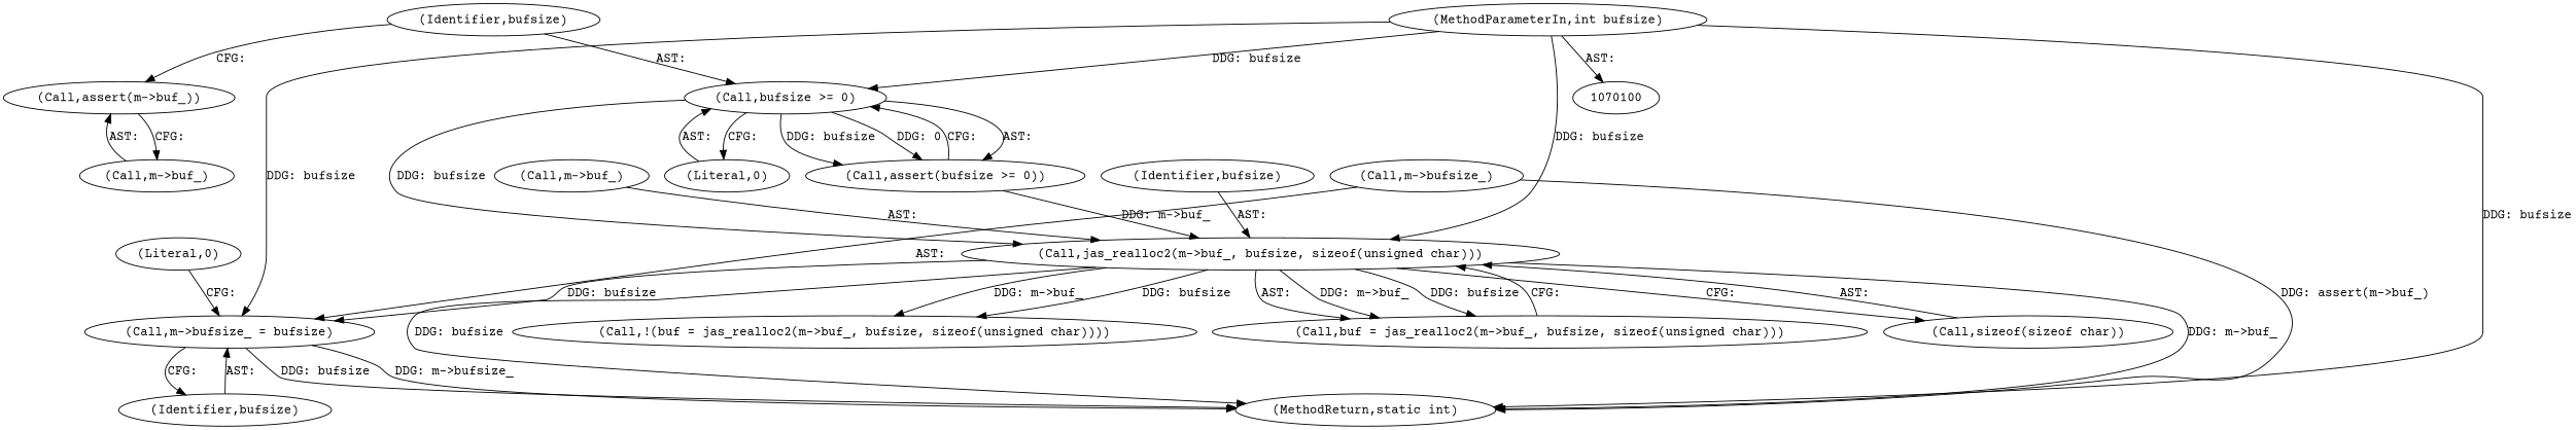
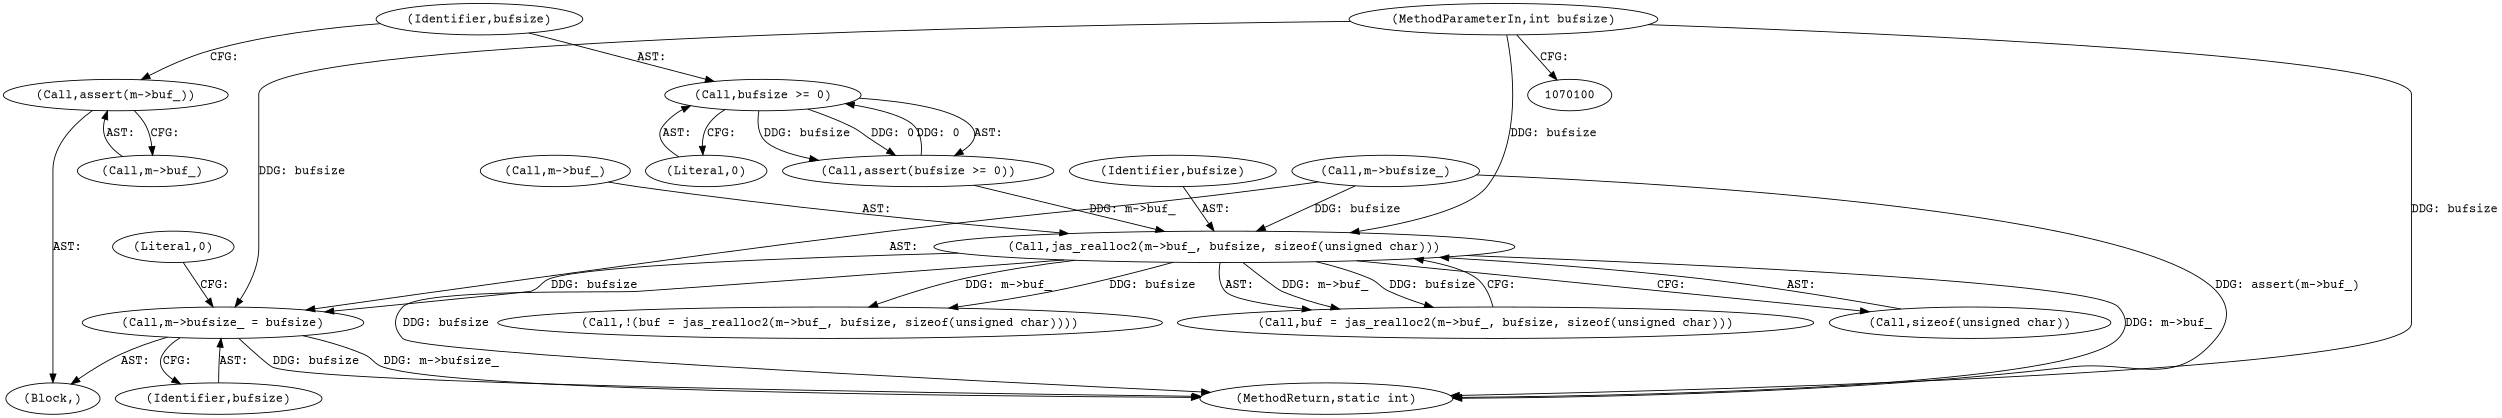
  digraph {
    fontname="Courier Prime"
    node [fontname="Courier Prime"]
    edge [fontname="Courier Prime"]
    n1 [label="(Call,m->bufsize_ = bufsize)"]
+   n2 [label="(Block,)"]
    n3 [label="(MethodReturn,static int)"]
    n4 [label="(Identifier,bufsize)"]
    n5 [label="(Call,jas_realloc2(m->buf_, bufsize, sizeof(unsigned char)))"]
-   n6 [label="(Call,sizeof(sizeof char))"]
+   n6 [label="(Call,sizeof(unsigned char))"]
    n7 [label="(Call,!(buf = jas_realloc2(m->buf_, bufsize, sizeof(unsigned char))))"]
    n8 [label="(Call,buf = jas_realloc2(m->buf_, bufsize, sizeof(unsigned char)))"]
    n9 [label="(Call,assert(m->buf_))"]
    n10 [label="(Call,m->buf_)"]
    n11 [label="(Call,bufsize >= 0)"]
    n12 [label="(Call,assert(bufsize >= 0))"]
    n13 [label="(Literal,0)"]
    n14 [label="(MethodParameterIn,int bufsize)"]
    n15 [label=1070100]
    n16 [label="(Call,m->bufsize_)"]
    n17 [label="(Identifier,bufsize)"]
    n18 [label="(Literal,0)"]
    n19 [label="(Identifier,bufsize)"]
    n20 [label="(Call,m->buf_)"]
+   n1 -> n2 [label="AST: "]
    n1 -> n3 [label="DDG: m->bufsize_"]
    n1 -> n3 [label="DDG: bufsize"]
    n1 -> n4 [label="CFG: "]
    n4 -> n1 [label="AST: "]
    n5 -> n1 [label="DDG: bufsize"]
    n5 -> n3 [label="DDG: m->buf_"]
    n5 -> n3 [label="DDG: bufsize"]
    n5 -> n6 [label="CFG: "]
    n5 -> n7 [label="DDG: m->buf_"]
    n5 -> n7 [label="DDG: bufsize"]
    n5 -> n8 [label="AST: "]
    n5 -> n8 [label="DDG: m->buf_"]
    n5 -> n8 [label="DDG: bufsize"]
    n6 -> n5 [label="AST: "]
    n8 -> n5 [label="CFG: "]
+   n9 -> n2 [label="AST: "]
    n9 -> n10 [label="CFG: "]
    n10 -> n9 [label="AST: "]
-   n11 -> n5 [label="DDG: bufsize"]
+   n16 -> n5 [label="DDG: bufsize"]
    n11 -> n12 [label="AST: "]
    n11 -> n12 [label="DDG: bufsize"]
    n11 -> n12 [label="DDG: 0"]
    n11 -> n13 [label="CFG: "]
    n12 -> n5 [label="DDG: m->buf_"]
-   n12 -> n11 [label="CFG: "]
+   n12 -> n11 [label="DDG: 0"]
    n13 -> n11 [label="AST: "]
    n14 -> n1 [label="DDG: bufsize"]
    n14 -> n3 [label="DDG: bufsize"]
    n14 -> n5 [label="DDG: bufsize"]
-   n14 -> n11 [label="DDG: bufsize"]
-   n14 -> n15 [label="AST: "]
+   n14 -> n15 [label="CFG: "]
    n16 -> n1 [label="AST: "]
    n16 -> n3 [label="DDG: assert(m->buf_)"]
    n17 -> n5 [label="AST: "]
    n18 -> n1 [label="CFG: "]
    n19 -> n9 [label="CFG: "]
    n19 -> n11 [label="AST: "]
    n20 -> n5 [label="AST: "]
  }
